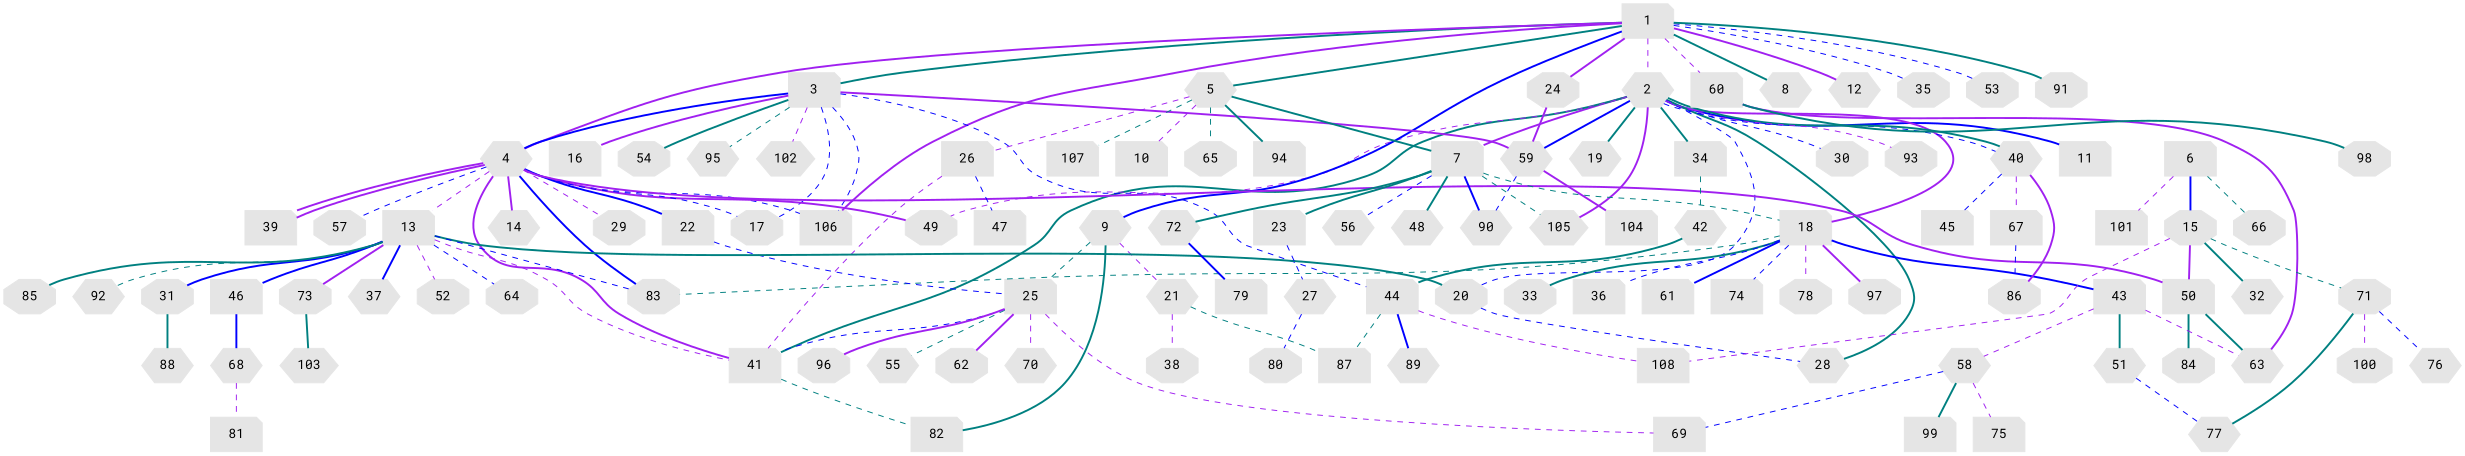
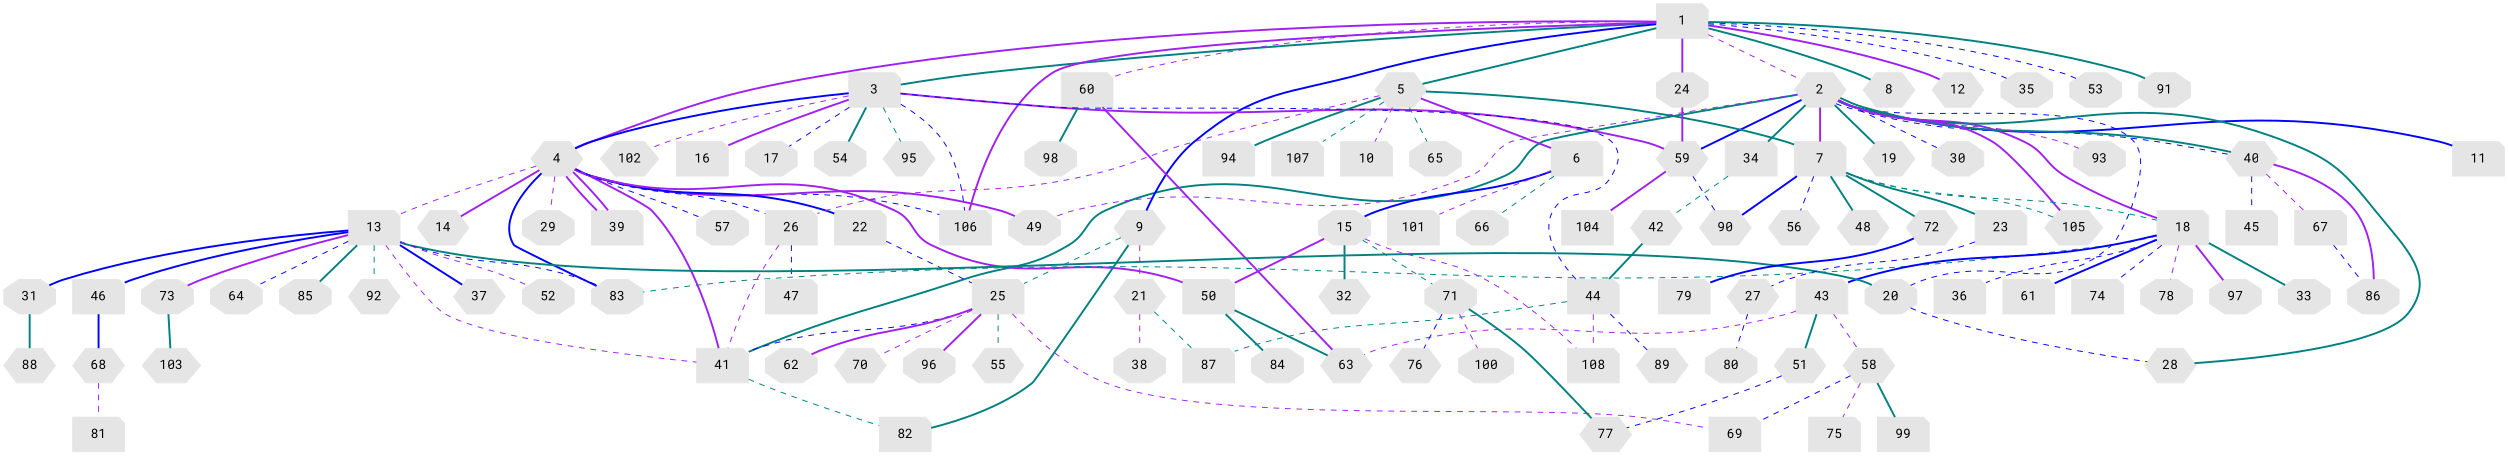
  graph {
    fontname="Roboto Mono"
    node [color=gray90 fontname="Roboto Mono" shape=note style=filled]
    edge [color=purple fontname="Roboto Mono" style=dashed]
    2 [shape=hexagon]
    1
    3
    4 [shape=hexagon]
    5 [shape=hexagon]
    8 [shape=hexagon]
    9 [shape=hexagon]
    12 [shape=hexagon]
    24 [shape=octagon]
    35 [shape=octagon]
    53 [shape=octagon]
    60
    91 [shape=octagon]
    106
    7
    11
    18
    19 [shape=hexagon]
    20 [shape=octagon]
    28 [shape=hexagon]
    30 [shape=octagon]
    34
    40 [shape=hexagon]
    41
    49 [shape=octagon]
    59 [shape=hexagon]
    93 [shape=octagon]
    105 [shape=hexagon]
    16
    17 [shape=octagon]
    44
    54 [shape=octagon]
    95 [shape=hexagon]
    102 [shape=hexagon]
    14 [shape=hexagon]
    22
    26
    29 [shape=octagon]
    39
    50
    57 [shape=octagon]
    83 [shape=octagon]
    13
    6
    10
    65 [shape=octagon]
    94
    107
    21 [shape=hexagon]
    25
    82
    63 [shape=hexagon]
    98 [shape=octagon]
    23
    48 [shape=hexagon]
    56 [shape=hexagon]
    72 [shape=hexagon]
    90 [shape=hexagon]
    33 [shape=octagon]
    36
    43
    61
    74
    78 [shape=octagon]
    97 [shape=octagon]
    42 [shape=hexagon]
    45
    67
    86 [shape=octagon]
    104
    108
    87
    89 [shape=hexagon]
    47
    84 [shape=octagon]
    15 [shape=octagon]
    66 [shape=octagon]
    101
    32 [shape=hexagon]
    71 [shape=octagon]
    27 [shape=hexagon]
    79
    31 [shape=octagon]
    37 [shape=hexagon]
    46
    52 [shape=octagon]
    64 [shape=octagon]
    73 [shape=octagon]
    85 [shape=octagon]
    92 [shape=hexagon]
    38 [shape=octagon]
    55 [shape=hexagon]
    62 [shape=octagon]
    69
    70 [shape=hexagon]
    96 [shape=octagon]
    88 [shape=hexagon]
    68 [shape=hexagon]
    103 [shape=hexagon]
    77 [shape=hexagon]
    76 [shape=hexagon]
    100 [shape=octagon]
    51 [shape=hexagon]
    58 [shape=hexagon]
    80 [shape=octagon]
    75
    99
    81
    2 -- 7 [style=bold]
    2 -- 11 [color=blue style=bold]
    2 -- 18 [style=bold]
    2 -- 19 [color=teal style=bold]
    2 -- 20 [color=blue]
    2 -- 28 [color=teal style=bold]
    2 -- 30 [color=blue]
    2 -- 34 [color=teal style=bold]
    2 -- 40 [color=blue]
    2 -- 40 [color=teal style=bold]
    2 -- 41 [color=teal style=bold]
    2 -- 49
    2 -- 59 [color=blue style=bold]
    2 -- 93
    2 -- 105 [style=bold]
    1 -- 2
    1 -- 3 [color=teal style=bold]
    1 -- 4 [style=bold]
    1 -- 5 [color=teal style=bold]
    1 -- 8 [color=teal style=bold]
    1 -- 9 [color=blue style=bold]
    1 -- 12 [style=bold]
    1 -- 24 [style=bold]
    1 -- 35 [color=blue]
    1 -- 53 [color=blue]
    1 -- 60
    1 -- 91 [color=teal style=bold]
    1 -- 106 [style=bold]
    3 -- 4 [color=blue style=bold]
    3 -- 106 [color=blue]
    3 -- 59 [style=bold]
    3 -- 16 [style=bold]
    3 -- 17 [color=blue]
    3 -- 44 [color=blue]
    3 -- 54 [color=teal style=bold]
    3 -- 95 [color=teal]
    3 -- 102
    4 -- 106 [color=blue]
    4 -- 41 [style=bold]
    4 -- 49 [style=bold]
    4 -- 14 [style=bold]
    4 -- 22 [color=blue style=bold]
-   4 -- 17 [color=blue]
+   4 -- 26 [color=blue]
    4 -- 29
    4 -- 39 [style=bold]
    4 -- 39 [style=bold]
    4 -- 50 [style=bold]
    4 -- 57 [color=blue]
    4 -- 83 [color=blue style=bold]
    4 -- 13
    5 -- 7 [color=teal style=bold]
    5 -- 26
+   5 -- 6 [style=bold]
    5 -- 10
    5 -- 65 [color=teal]
    5 -- 94 [color=teal style=bold]
    5 -- 107 [color=teal]
    9 -- 21
    9 -- 25 [color=teal]
    9 -- 82 [color=teal style=bold]
    24 -- 59 [style=bold]
    60 -- 63 [style=bold]
    60 -- 98 [color=teal style=bold]
    7 -- 18 [color=teal]
    7 -- 105 [color=teal]
    7 -- 23 [color=teal style=bold]
    7 -- 48 [color=teal style=bold]
    7 -- 56 [color=blue]
    7 -- 72 [color=teal style=bold]
    7 -- 90 [color=blue style=bold]
    18 -- 83 [color=teal]
    18 -- 33 [color=teal style=bold]
    18 -- 36 [color=blue]
    18 -- 43 [color=blue style=bold]
    18 -- 61 [color=blue style=bold]
    18 -- 74 [color=blue]
    18 -- 78
    18 -- 97 [style=bold]
    20 -- 28 [color=blue]
    34 -- 42 [color=teal]
    40 -- 45 [color=blue]
    40 -- 67
    40 -- 86 [style=bold]
    41 -- 82 [color=teal]
    59 -- 90 [color=blue]
    59 -- 104 [style=bold]
    44 -- 108
    44 -- 87 [color=teal]
-   44 -- 89 [color=blue style=bold]
+   44 -- 89 [color=blue]
    22 -- 25 [color=blue]
    26 -- 41
    26 -- 47 [color=blue]
    50 -- 63 [color=teal style=bold]
    50 -- 84 [color=teal style=bold]
    13 -- 20 [color=teal style=bold]
    13 -- 41
    13 -- 83 [color=blue]
    13 -- 31 [color=blue style=bold]
    13 -- 37 [color=blue style=bold]
    13 -- 46 [color=blue style=bold]
    13 -- 52
    13 -- 64 [color=blue]
    13 -- 73 [style=bold]
    13 -- 85 [color=teal style=bold]
    13 -- 92 [color=teal]
    6 -- 15 [color=blue style=bold]
    6 -- 66 [color=teal]
    6 -- 101
    21 -- 87 [color=teal]
    21 -- 38
    25 -- 41 [color=blue]
    25 -- 55 [color=teal]
    25 -- 62 [style=bold]
    25 -- 69
    25 -- 70
    25 -- 96 [style=bold]
    23 -- 27 [color=blue]
    72 -- 79 [color=blue style=bold]
    43 -- 63
    43 -- 51 [color=teal style=bold]
    43 -- 58
    42 -- 44 [color=teal style=bold]
    67 -- 86 [color=blue]
    15 -- 50 [style=bold]
    15 -- 108
    15 -- 32 [color=teal style=bold]
    15 -- 71 [color=teal]
    71 -- 77 [color=teal style=bold]
    71 -- 76 [color=blue]
    71 -- 100
    27 -- 80 [color=blue]
    31 -- 88 [color=teal style=bold]
    46 -- 68 [color=blue style=bold]
    73 -- 103 [color=teal style=bold]
    68 -- 81
    51 -- 77 [color=blue]
    58 -- 69 [color=blue]
    58 -- 75
    58 -- 99 [color=teal style=bold]
  }
